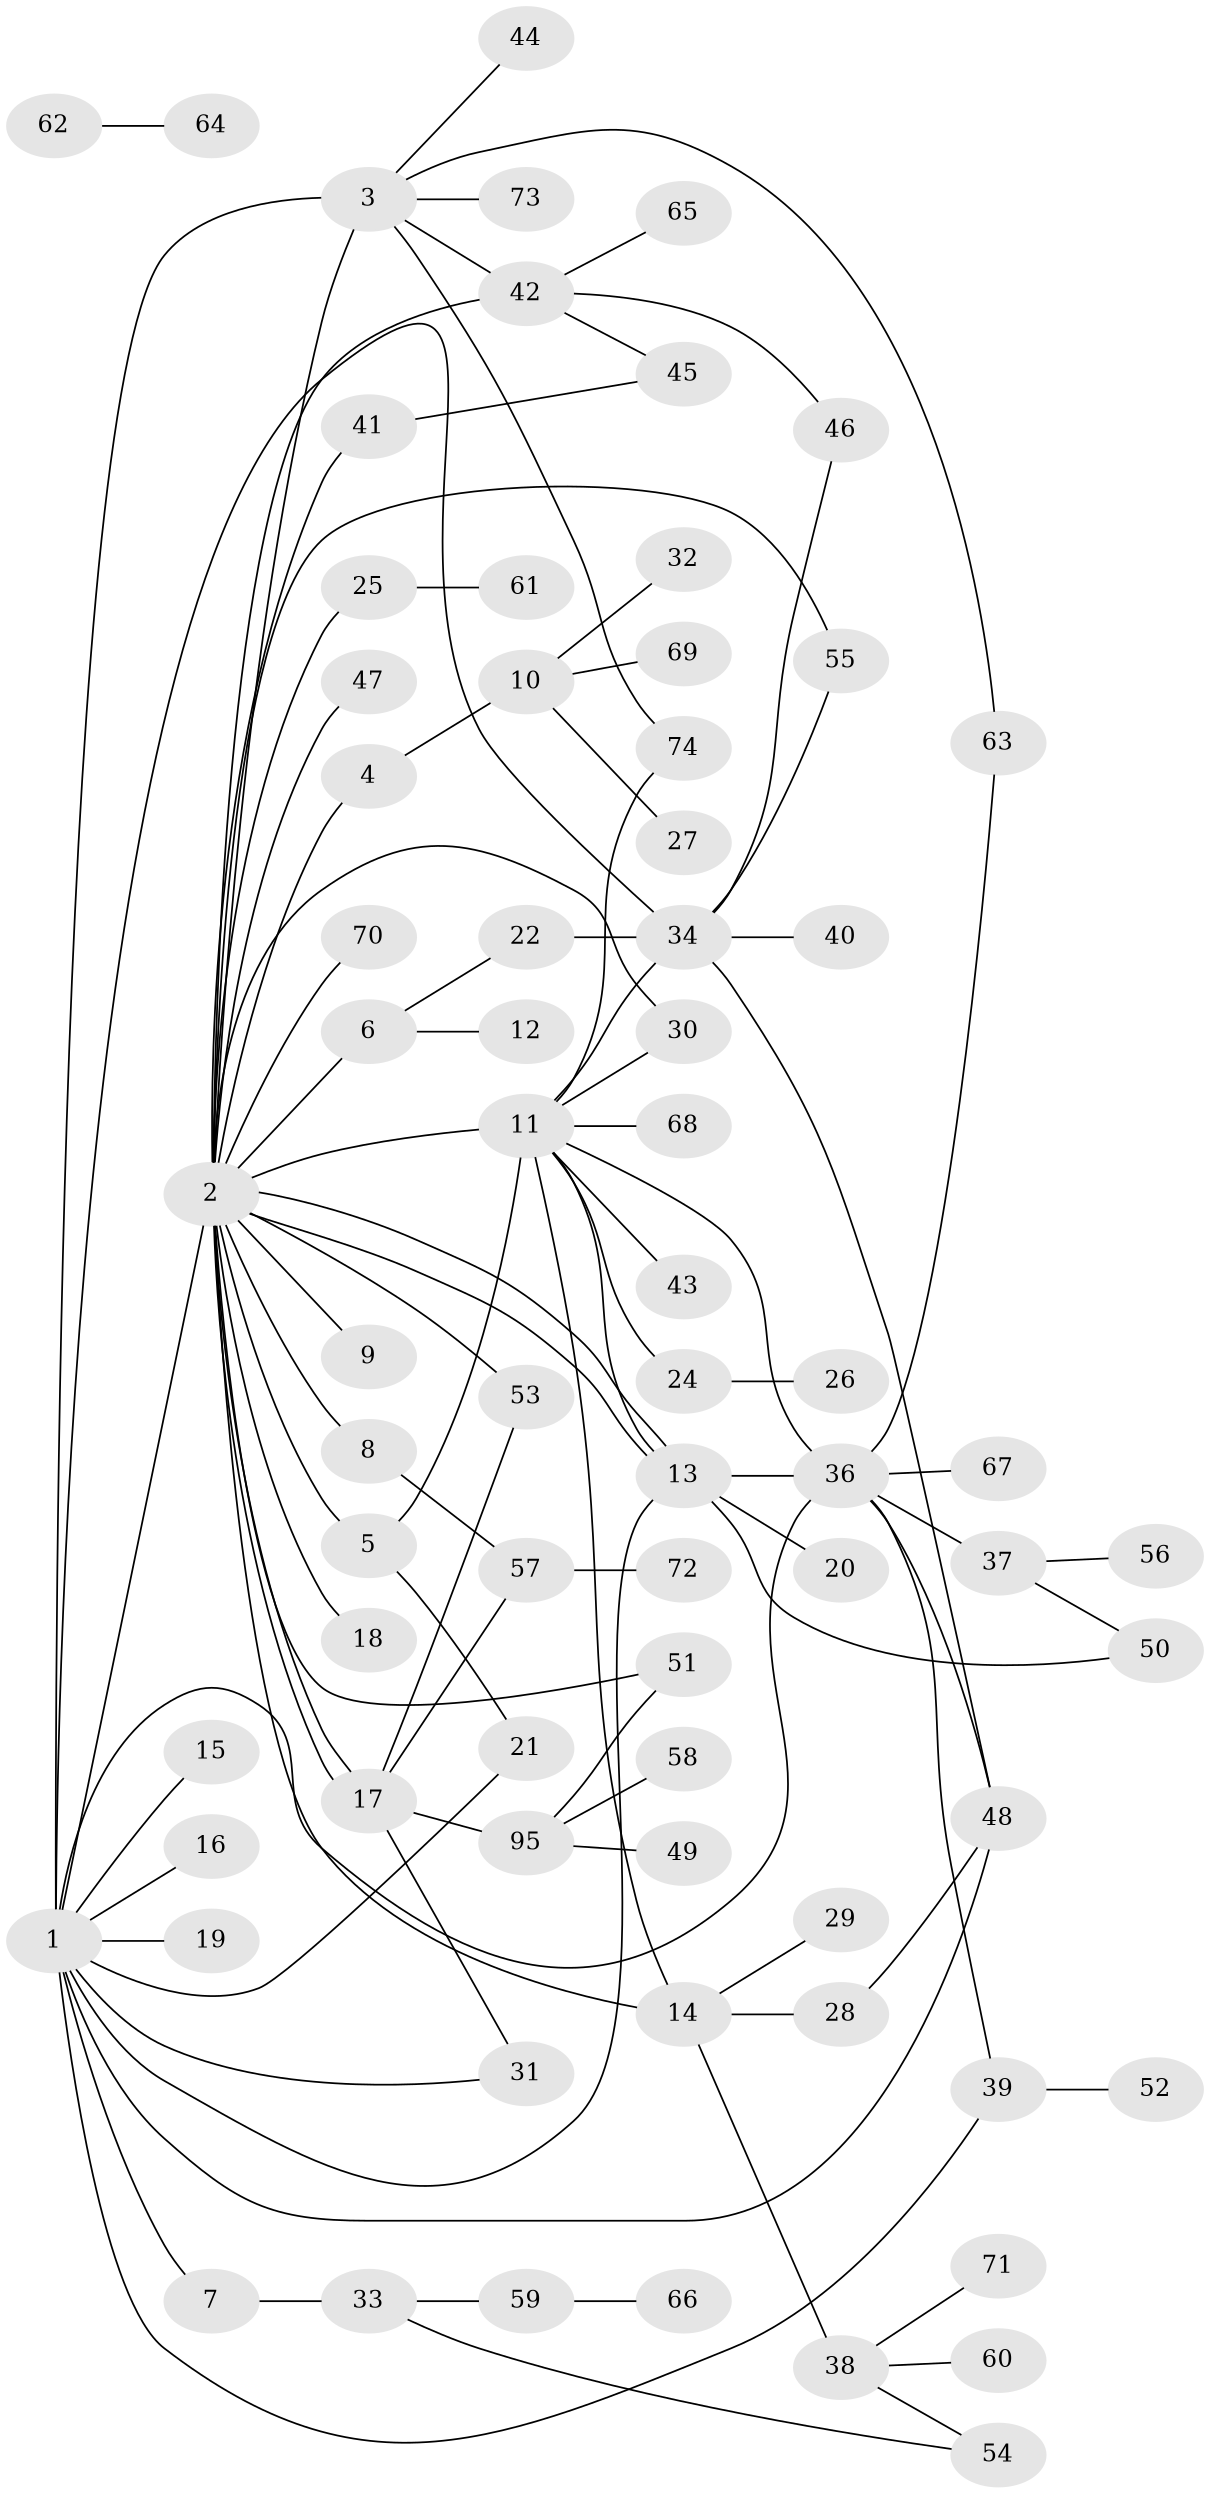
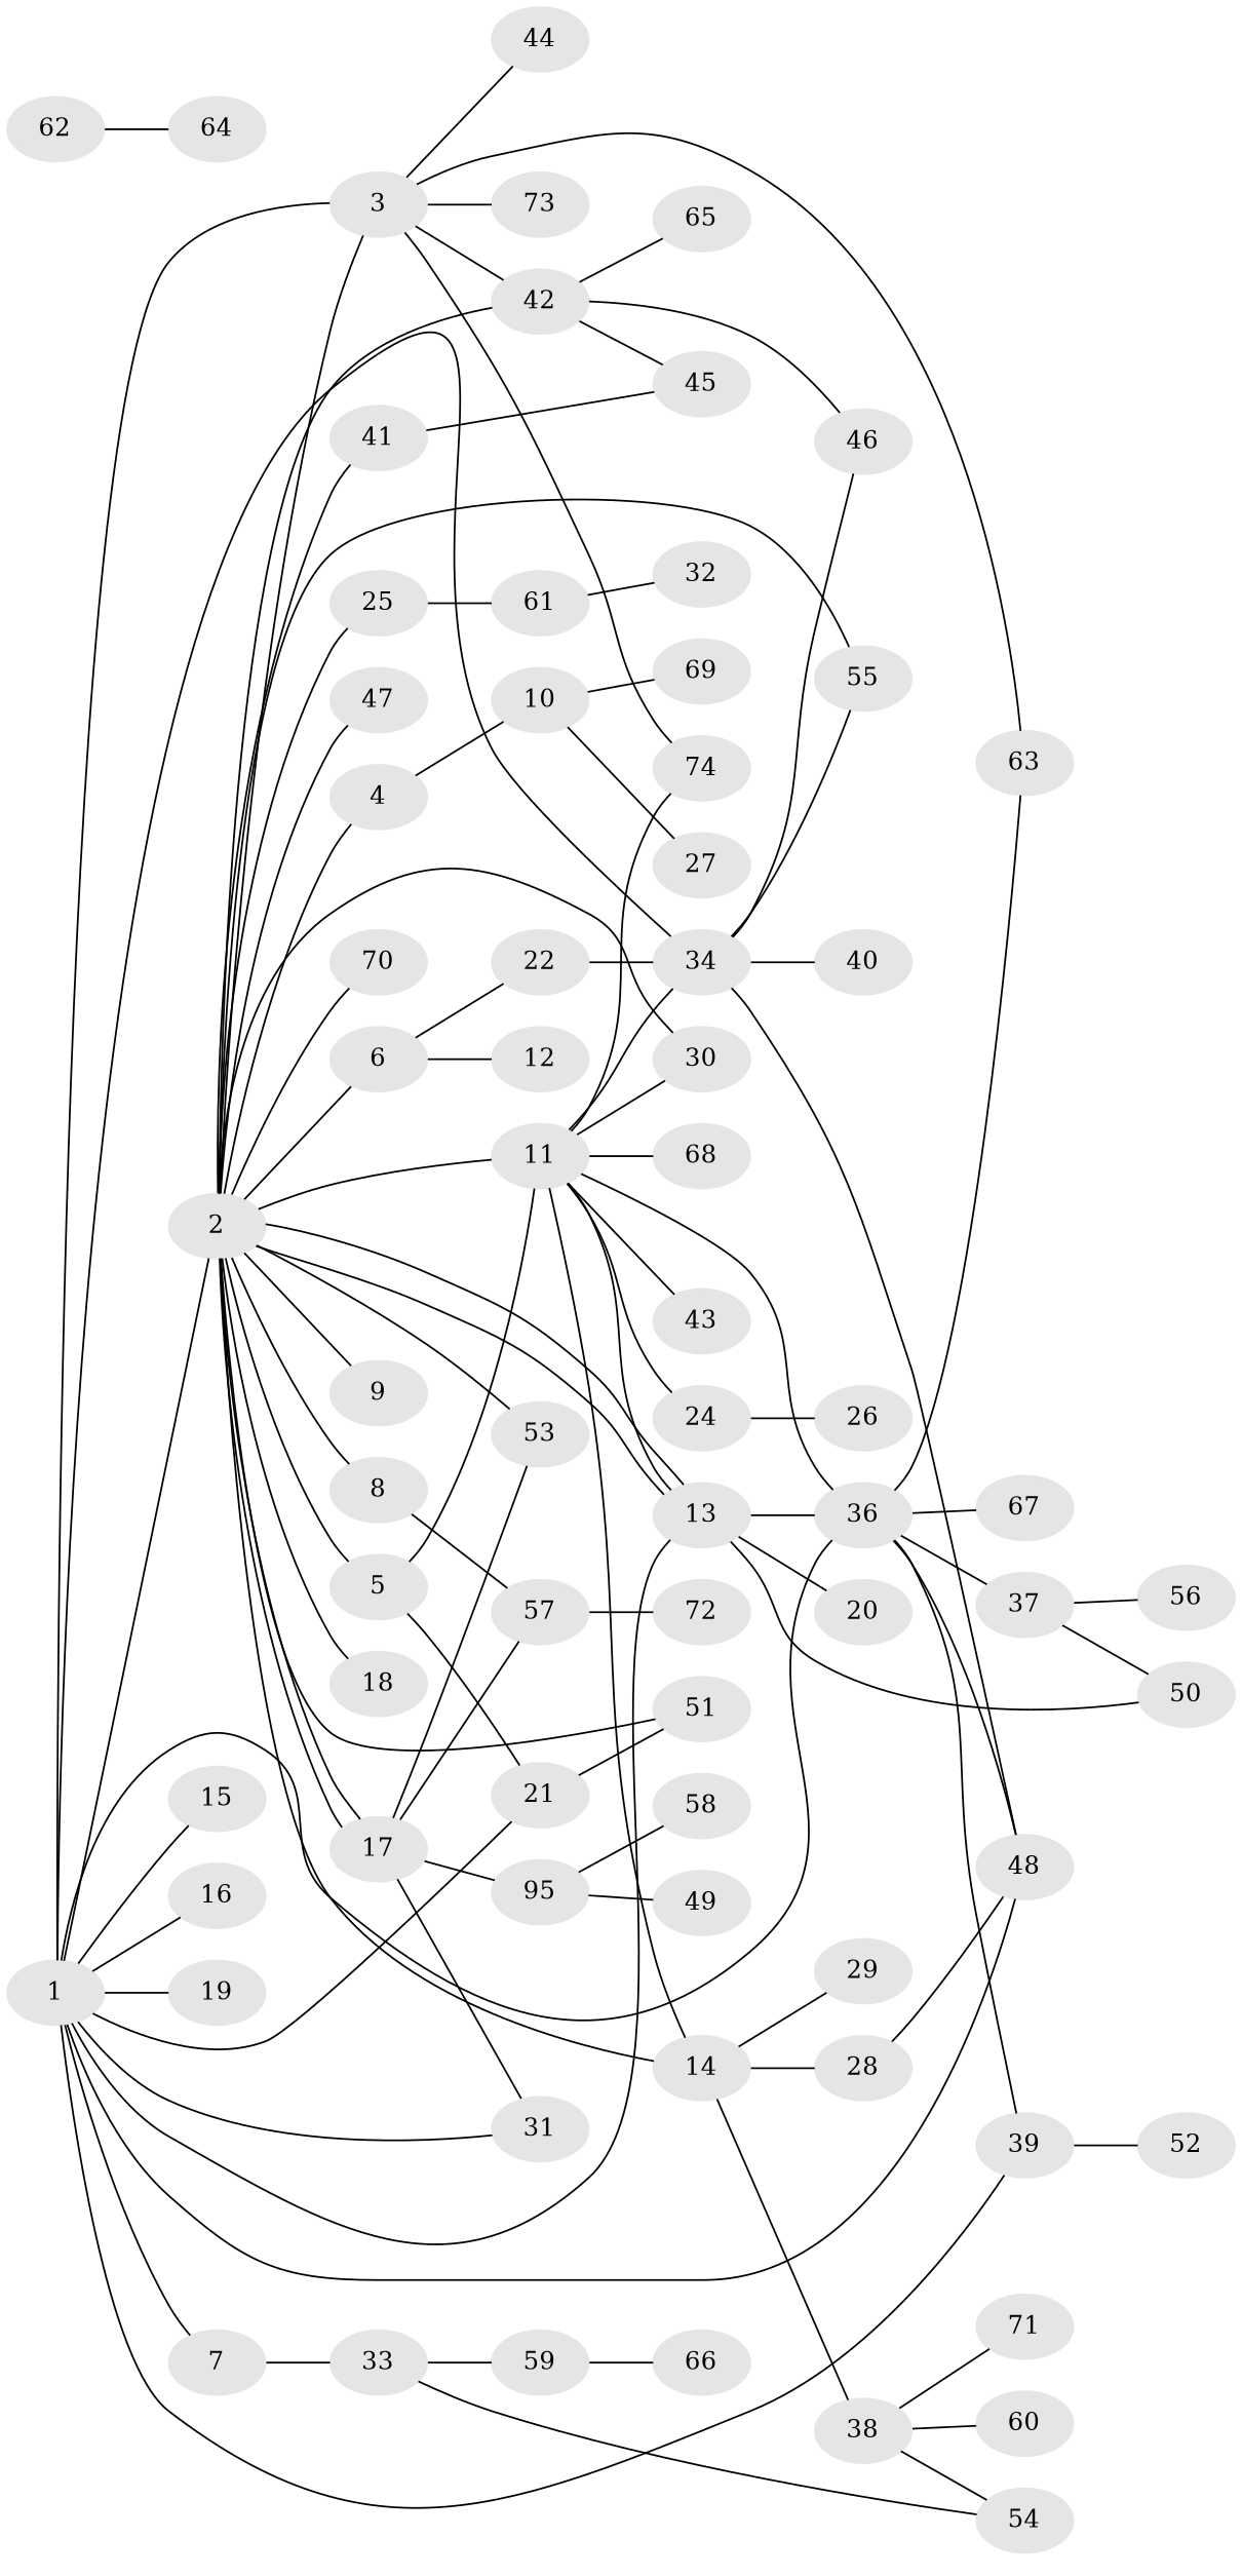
  graph {
    rankdir=LR
    node [color=gray90 style=filled]
    1
    2
    3
    7
    13
    15
    16
    19
    21
    31
    34
    36
    39
    48
    4
    5
    6
    8
    9
    11
    14
    17
    18
    25
    30
    41
    42
    47
    51
    53
    55
    70
    44
    63
    73
    74
    33
    20
    50
    40
    46
    37
    67
    52
    10
    12
    22
    57
    24
    43
    68
    28
    29
    38
    n55 [label=95]
    61
    54
    59
    45
    65
    27
    32
    69
    72
    26
    60
    71
    49
    58
    62
    64
    66
    56
    1 -- 2
    1 -- 3
    1 -- 7
    1 -- 13
    1 -- 15
    1 -- 16
    1 -- 19
    1 -- 21
    1 -- 31
    1 -- 34
    1 -- 36
    1 -- 39
    1 -- 48
    2 -- 3
    2 -- 13
    2 -- 13
    2 -- 4
    2 -- 5
    2 -- 6
    2 -- 8
    2 -- 9
    2 -- 11
    2 -- 14
    2 -- 17
    2 -- 17
    2 -- 18
    2 -- 25
    2 -- 30
    2 -- 41
    2 -- 42
    2 -- 47
    2 -- 51
    2 -- 53
    2 -- 55
    2 -- 70
    3 -- 42
    3 -- 44
    3 -- 63
    3 -- 73
    3 -- 74
    7 -- 33
    13 -- 36
    13 -- 20
    13 -- 50
    34 -- 48
    34 -- 55
    34 -- 40
    34 -- 46
    36 -- 39
    36 -- 48
    36 -- 63
    36 -- 37
    36 -- 67
    39 -- 52
    4 -- 10
    5 -- 21
    5 -- 11
    6 -- 12
    6 -- 22
    8 -- 57
    11 -- 13
    11 -- 34
    11 -- 36
    11 -- 14
    11 -- 30
    11 -- 74
    11 -- 24
    11 -- 43
    11 -- 68
    14 -- 28
    14 -- 29
    14 -- 38
    17 -- 31
    17 -- 53
    17 -- 57
    17 -- n55
    25 -- 61
    41 -- 45
    42 -- 46
    42 -- 45
    42 -- 65
    33 -- 54
    33 -- 59
    37 -- 50
    37 -- 56
    10 -- 27
-   10 -- 32
+   61 -- 32
    10 -- 69
    22 -- 34
    57 -- 72
    24 -- 26
    28 -- 48
    38 -- 54
    38 -- 60
    38 -- 71
-   n55 -- 51
+   21 -- 51
    n55 -- 49
    n55 -- 58
    59 -- 66
    62 -- 64
  }
